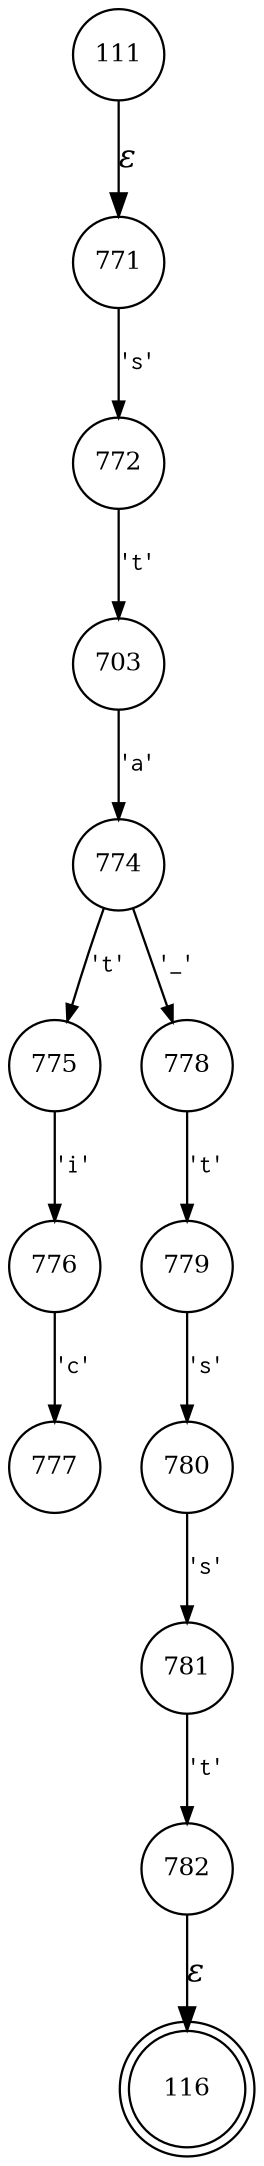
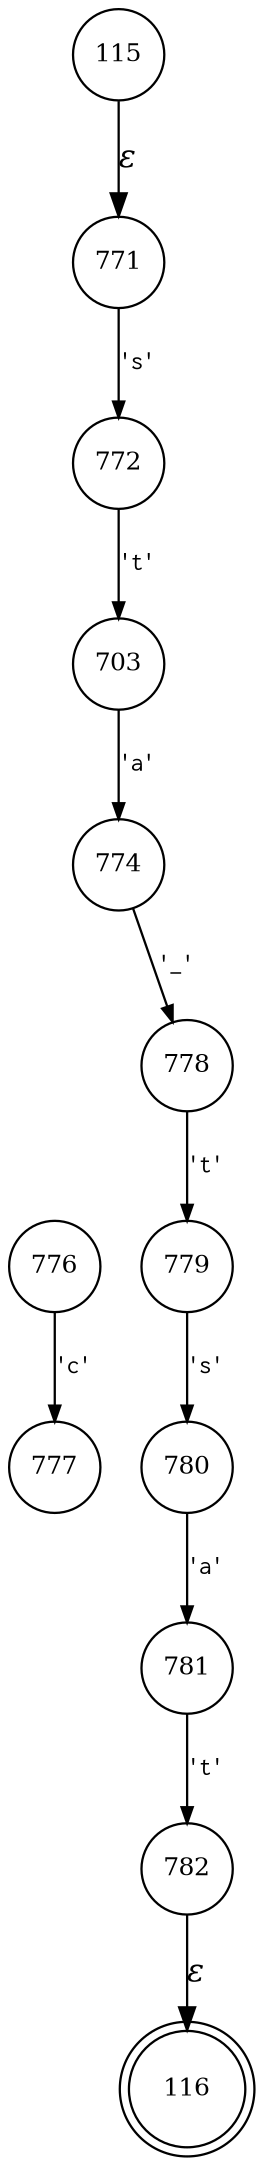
  digraph {
    rankdir=TB
    node [fixedsize=true fontsize=11 shape=circle peripheries=1]
    edge [arrowhead=normal arrowsize=.7 fontname=Courier fontsize=11]
    n1 [label=116 shape=doublecircle width=.6 peripheries=""]
    n2 [label=771 width=.55]
    n3 [label=772 width=.55]
    n4 [label=703 width=.55]
    n5 [label=774 width=.55]
-   n6 [label=775 width=.55]
    n7 [label=778 width=.55]
    n8 [label=776 width=.55]
    n9 [label=777 width=.55]
    n10 [label=779 width=.55]
    n11 [label=780 width=.55]
    n12 [label=781 width=.55]
    n13 [label=782 width=.55]
-   n14 [label=111 width=.55]
+   n14 [label=115 width=.55]
    n2 -> n3 [label="'s'"]
    n3 -> n4 [label="'t'"]
    n4 -> n5 [label="'a'"]
-   n5 -> n6 [label="'t'"]
    n5 -> n7 [label="'_'"]
-   n6 -> n8 [label="'i'"]
    n7 -> n10 [label="'t'"]
    n8 -> n9 [label="'c'"]
    n10 -> n11 [label="'s'"]
-   n11 -> n12 [label="'s'"]
+   n11 -> n12 [label="'a'"]
    n12 -> n13 [label="'t'"]
    n13 -> n1 [fontname="Times-Italic" label="&epsilon;" arrowhead="" arrowsize="" fontsize=""]
    n14 -> n2 [fontname="Times-Italic" label="&epsilon;" arrowhead="" arrowsize="" fontsize=""]
  }
